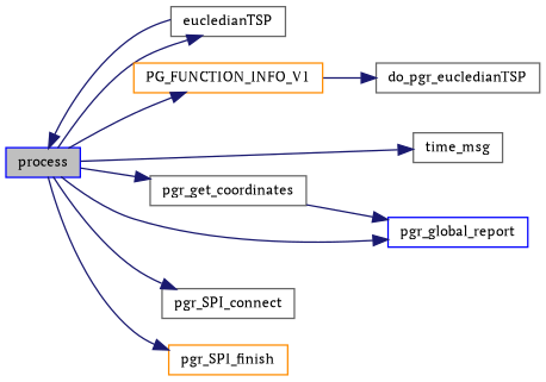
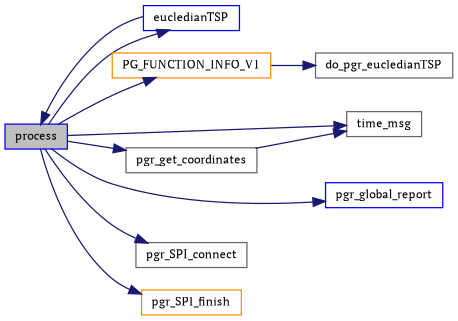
  digraph {
    fontname="PT Serif"
    rankdir=LR
    node [color=gray40 fillcolor=white fontname="PT Serif" fontsize=10 shape=record style=filled]
    edge [color=midnightblue fontname="PT Serif" fontsize=10 labelfontname=Helvetica labelfontsize=10 style=solid]
    n1 [color=blue fillcolor=grey75 fontcolor=black height=0.2 label=process width=0.4]
-   n2 [height=0.2 label=eucledianTSP width=0.4]
+   n2 [color=blue height=0.2 label=eucledianTSP width=0.4]
    n3 [color=darkorange height=0.2 label=PG_FUNCTION_INFO_V1 width=0.4]
    n4 [height=0.2 label=pgr_get_coordinates width=0.4]
    n5 [height=0.2 label=time_msg width=0.4]
    n6 [color=blue height=0.2 label=pgr_global_report width=0.4]
    n7 [height=0.2 label=pgr_SPI_connect width=0.4]
    n8 [color=darkorange height=0.2 label=pgr_SPI_finish width=0.4]
    n9 [height=0.2 label=do_pgr_eucledianTSP width=0.4]
    n1 -> n2
    n1 -> n3
    n1 -> n4
    n1 -> n5
    n1 -> n6
    n1 -> n7
    n1 -> n8
    n2 -> n1
    n3 -> n9
-   n4 -> n6
+   n4 -> n5
  }
